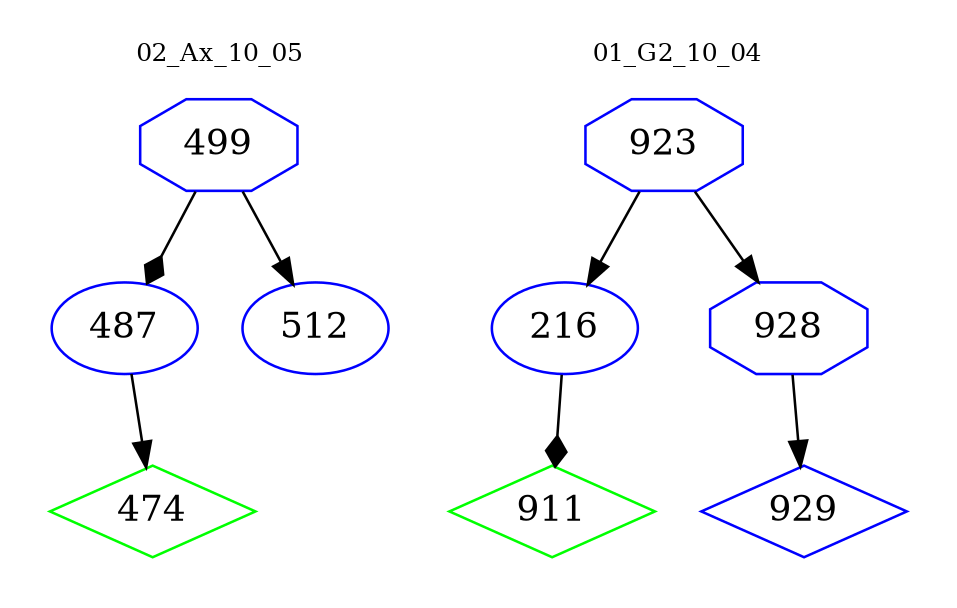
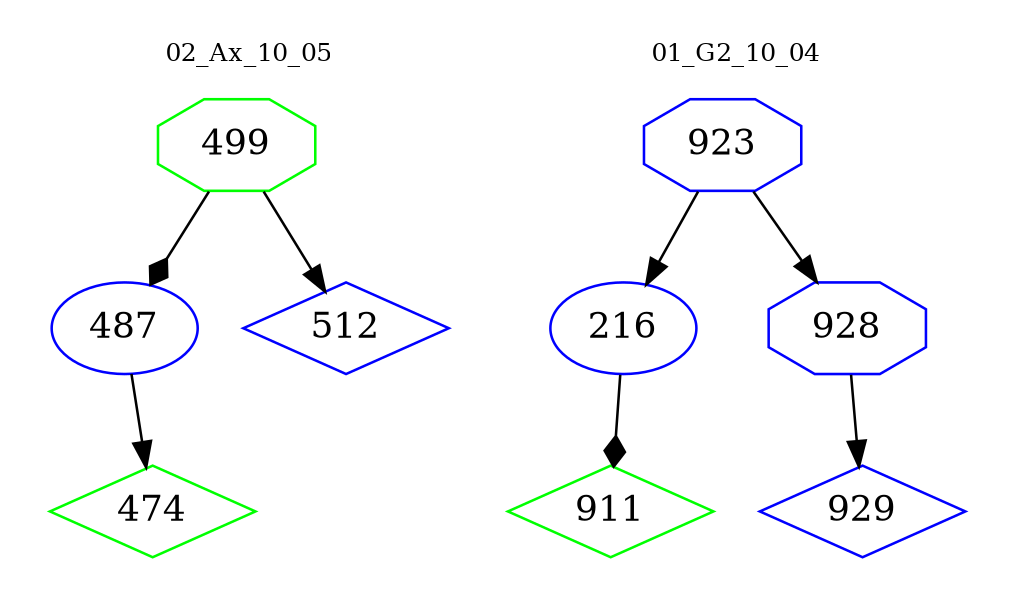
  digraph {
    node [color=blue shape=octagon]
    edge [arrowhead=normal color=black]
-   n1 [label=499]
+   n1 [color=green label=499]
    n2 [label=487 shape=ellipse]
-   n3 [label=512 shape=ellipse]
+   n3 [label=512 shape=diamond]
    n4 [color=green label=474 shape=diamond]
    n5 [label=923]
    n6 [label=216 shape=ellipse]
    n7 [label=928]
    n8 [color=green label=911 shape=diamond]
    n9 [label=929 shape=diamond]
    subgraph cluster_1 {
      color=white
      fontsize=10
      label="02_Ax_10_05"
      n1
      n2
      n3
      n4
    }
    subgraph cluster_2 {
      color=white
      fontsize=10
      label="01_G2_10_04"
      n5
      n6
      n7
      n8
      n9
    }
    n1 -> n2 [arrowhead=diamond]
    n1 -> n3
    n2 -> n4
    n5 -> n6
    n5 -> n7
    n6 -> n8 [arrowhead=diamond]
    n7 -> n9
  }
